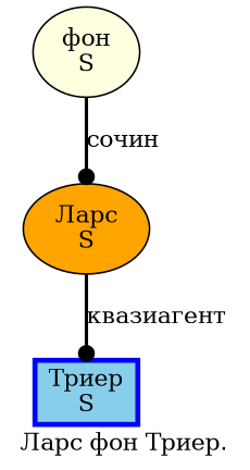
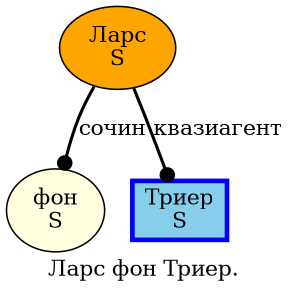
  digraph {
    label="Ларс фон Триер."
    node [penwidth=1 shape=ellipse style=filled]
    edge [arrowhead=dot style=bold]
    n1 [fillcolor=orange label="Ларс\nS"]
    n2 [fillcolor=lightyellow label="фон\nS"]
    n3 [color=blue fillcolor=skyblue label="Триер\nS" penwidth=3 shape=box]
-   n2 -> n1 [label="сочин"]
+   n1 -> n2 [label="сочин"]
    n1 -> n3 [label="квазиагент"]
  }
